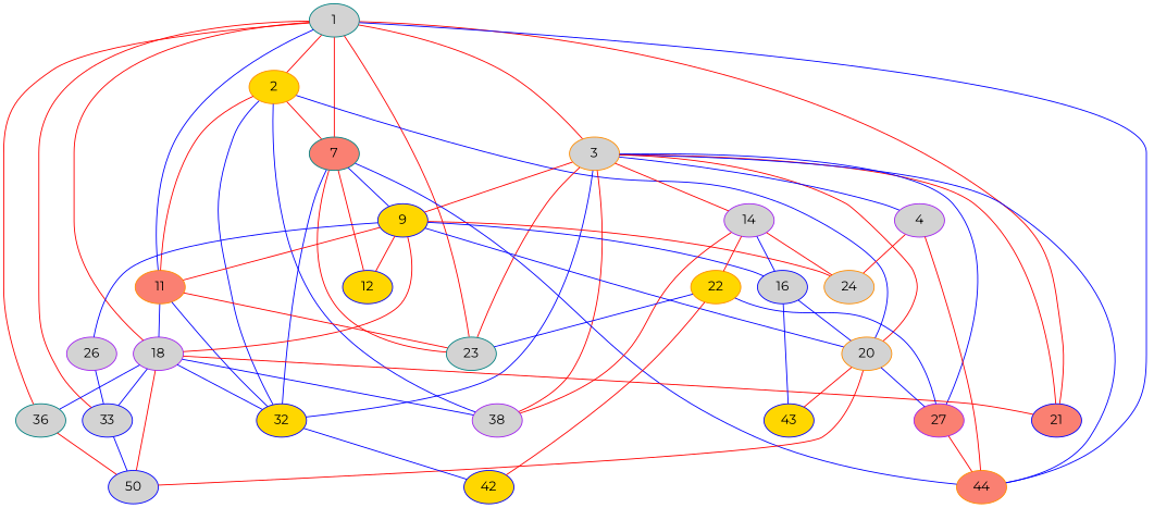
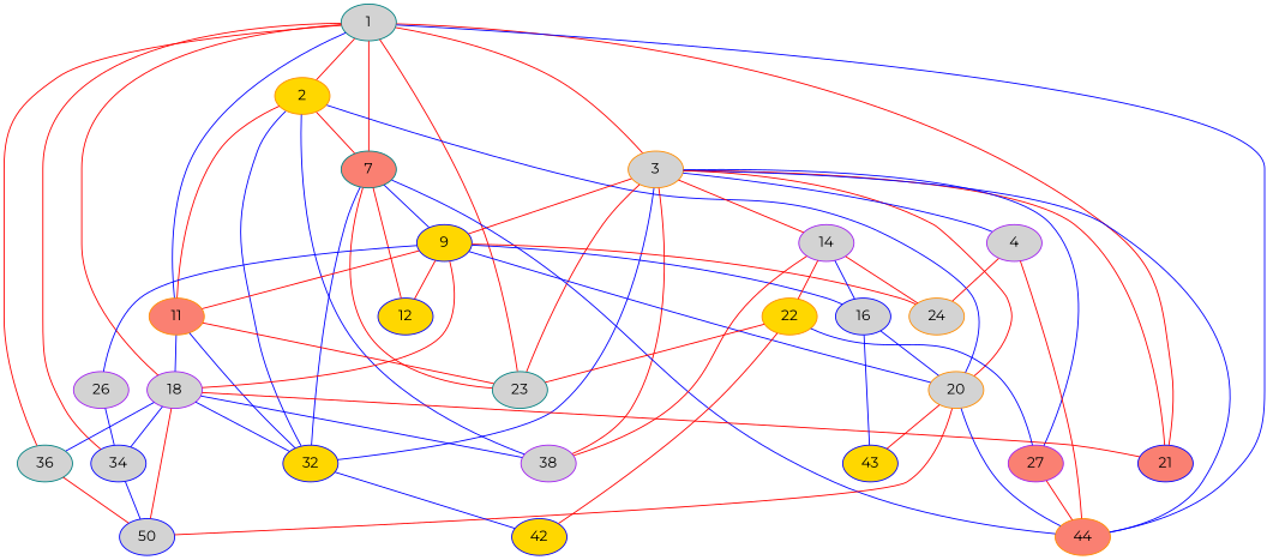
  graph {
    fontname=Montserrat
    node [color=blue fillcolor=lightgrey fontname=Montserrat style=filled]
    edge [color=red fontname=Montserrat]
    1 [color=teal super="+6"]
    2 [color=darkorange fillcolor=gold super="+39"]
    3 [color=darkorange super="+5+28+8"]
    7 [color=teal fillcolor=salmon super="+29"]
    11 [color=darkorange fillcolor=salmon super="+19"]
    18 [color=purple super="+48+51"]
    21 [fillcolor=salmon]
    23 [color=teal super="+35"]
-   33
+   33 [label=34]
    36 [color=teal]
    44 [color=darkorange fillcolor=salmon]
    20 [color=darkorange super="+25+40"]
    32 [fillcolor=gold super="+52"]
    38 [color=purple]
    4 [color=purple]
    9 [fillcolor=gold super="+17"]
    14 [color=purple super="+15"]
    27 [color=purple fillcolor=salmon super="+46"]
    12 [fillcolor=gold]
    50
    43 [fillcolor=gold]
    42 [fillcolor=gold]
    24 [color=darkorange]
    16
    26 [color=purple]
    22 [color=darkorange fillcolor=gold]
    1 -- 2
    1 -- 3 [weight=4]
    1 -- 7 [weight=2]
    1 -- 11 [color=blue]
    1 -- 18 [weight=3]
    1 -- 21
    1 -- 23
    1 -- 33
    1 -- 36
    1 -- 44 [color=blue]
    2 -- 7
    2 -- 11
    2 -- 20 [color=blue]
    2 -- 32 [color=blue]
    2 -- 38 [color=blue]
    3 -- 21
    3 -- 23 [weight=2]
    3 -- 44 [color=blue]
    3 -- 20
    3 -- 32 [color=blue weight=2]
    3 -- 38
    3 -- 4 [color=blue]
    3 -- 9
    3 -- 14
    3 -- 27 [color=blue]
    7 -- 23
    7 -- 44 [color=blue]
    7 -- 32 [color=blue]
    7 -- 9 [color=blue]
    7 -- 12
    11 -- 18 [color=blue weight=2]
    11 -- 23
    11 -- 32 [color=blue]
    18 -- 21
    18 -- 33 [color=blue]
    18 -- 36 [color=blue]
    18 -- 32 [color=blue]
    18 -- 38 [color=blue]
    18 -- 50
    33 -- 50 [color=blue]
    36 -- 50
-   20 -- 27 [color=blue]
+   20 -- 44 [color=blue]
    20 -- 50
    20 -- 43
    32 -- 42 [color=blue]
    4 -- 44
    4 -- 24
    9 -- 11
    9 -- 18
    9 -- 20 [color=blue]
    9 -- 12
    9 -- 24
    9 -- 16 [color=blue]
    9 -- 26 [color=blue]
    14 -- 38
    14 -- 24
    14 -- 16 [color=blue weight=2]
    14 -- 22
    27 -- 44
    16 -- 20 [color=blue]
    16 -- 43 [color=blue]
    26 -- 33 [color=blue]
-   22 -- 23 [color=blue]
+   22 -- 23
    22 -- 27 [color=blue]
    22 -- 42
  }
